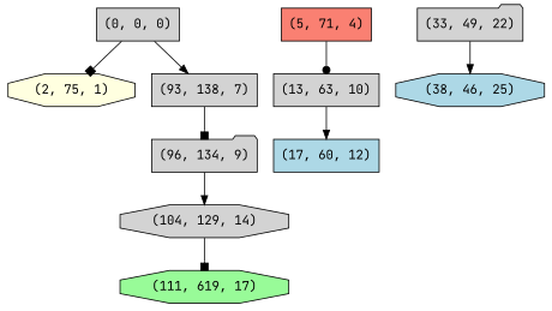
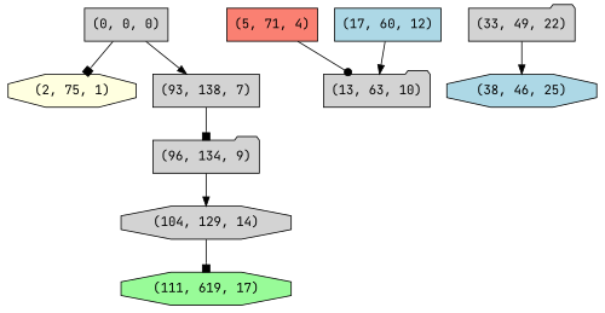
  digraph {
    fontname="JetBrains Mono"
    node [fillcolor=lightgrey fontname="JetBrains Mono" shape=octagon style=filled]
    edge [arrowhead=normal fontname="JetBrains Mono"]
    "(2, 75, 1)" [fillcolor=lightyellow]
    "(0, 0, 0)" [shape=box]
    "(93, 138, 7)" [shape=box]
    "(96, 134, 9)" [shape=folder]
    "(5, 71, 4)" [fillcolor=salmon shape=box]
-   "(13, 63, 10)" [shape=box]
+   "(13, 63, 10)" [shape=folder]
    "(17, 60, 12)" [fillcolor=lightblue shape=box]
    "(33, 49, 22)" [shape=folder]
    "(38, 46, 25)" [fillcolor=lightblue]
    "(104, 129, 14)"
    n11 [fillcolor=palegreen label="(111, 619, 17)"]
    "(0, 0, 0)" -> "(2, 75, 1)" [arrowhead=box]
    "(0, 0, 0)" -> "(93, 138, 7)"
    "(93, 138, 7)" -> "(96, 134, 9)" [arrowhead=box]
    "(96, 134, 9)" -> "(104, 129, 14)"
    "(5, 71, 4)" -> "(13, 63, 10)" [arrowhead=dot]
-   "(13, 63, 10)" -> "(17, 60, 12)"
+   "(17, 60, 12)" -> "(13, 63, 10)"
    "(33, 49, 22)" -> "(38, 46, 25)"
    "(104, 129, 14)" -> n11 [arrowhead=box]
  }
